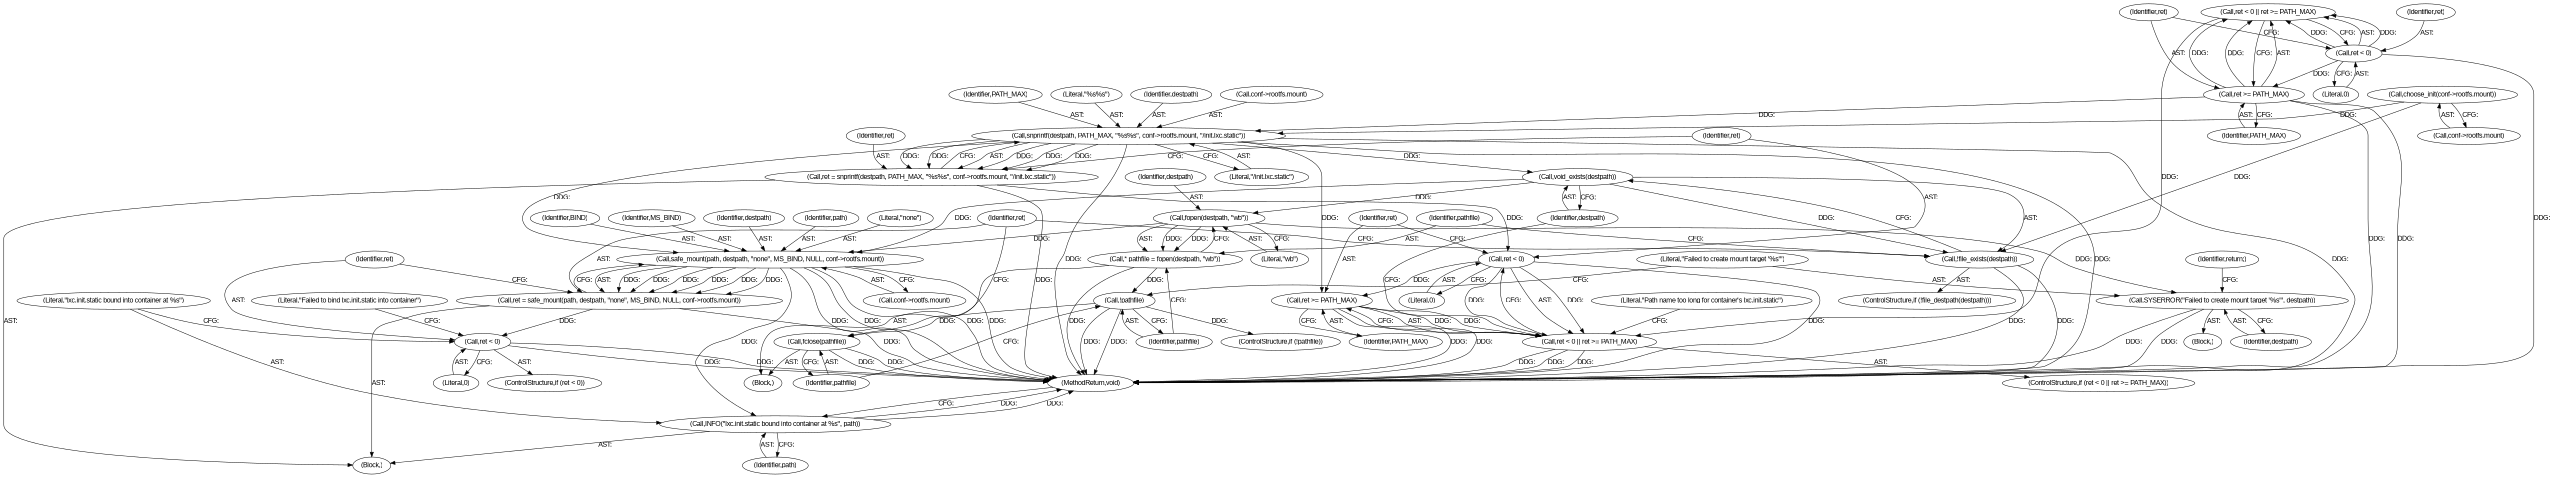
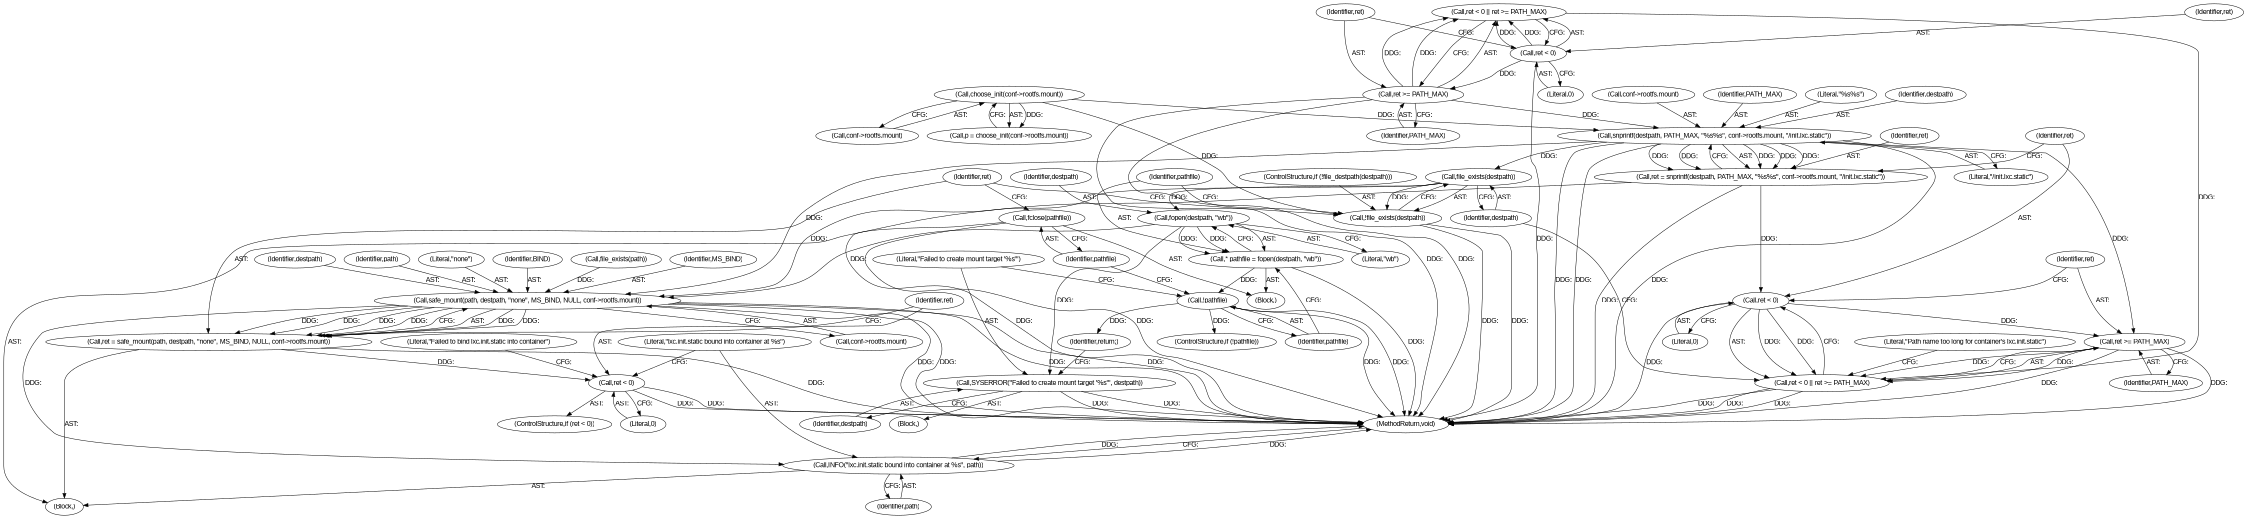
  digraph {
    fontname="Liberation Sans"
    node [fontname="Liberation Sans"]
    edge [fontname="Liberation Sans"]
    n1 [label="(Call,snprintf(destpath, PATH_MAX, \"%s%s\", conf->rootfs.mount, \"/init.lxc.static\"))"]
    n2 [label="(Call,ret = snprintf(destpath, PATH_MAX, \"%s%s\", conf->rootfs.mount, \"/init.lxc.static\"))"]
    n3 [label="(Call,ret >= PATH_MAX)"]
-   n4 [label="(Call,void_exists(destpath))"]
+   n4 [label="(Call,file_exists(destpath))"]
    n5 [label="(Call,safe_mount(path, destpath, \"none\", MS_BIND, NULL, conf->rootfs.mount))"]
    n6 [label="(Literal,\"/init.lxc.static\")"]
    n7 [label="(MethodReturn,void)"]
    n8 [label="(Call,ret < 0)"]
    n9 [label="(Block,)"]
    n10 [label="(Call,ret < 0 || ret >= PATH_MAX)"]
    n11 [label="(Identifier,PATH_MAX)"]
    n12 [label="(Call,!file_exists(destpath))"]
    n13 [label="(Call,fopen(destpath, \"wb\"))"]
    n14 [label="(Identifier,destpath)"]
    n15 [label="(Call,ret = safe_mount(path, destpath, \"none\", MS_BIND, NULL, conf->rootfs.mount))"]
    n16 [label="(Call,INFO(\"lxc.init.static bound into container at %s\", path))"]
    n17 [label="(Call,conf->rootfs.mount)"]
    n18 [label="(Call,ret >= PATH_MAX)"]
    n19 [label="(Identifier,PATH_MAX)"]
    n20 [label="(Call,ret < 0 || ret >= PATH_MAX)"]
    n21 [label="(Call,ret < 0)"]
    n22 [label="(Literal,0)"]
    n23 [label="(Call,choose_init(conf->rootfs.mount))"]
    n24 [label="(Call,conf->rootfs.mount)"]
+   n25 [label="(Call,p = choose_init(conf->rootfs.mount))"]
    n26 [label="(Literal,0)"]
-   n27 [label="(ControlStructure,if (ret < 0 || ret >= PATH_MAX))"]
    n28 [label="(ControlStructure,if (!file_destpath(destpath)))"]
    n29 [label="(Call,* pathfile = fopen(destpath, \"wb\"))"]
    n30 [label="(Call,SYSERROR(\"Failed to create mount target '%s'\", destpath))"]
    n31 [label="(Literal,\"wb\")"]
    n32 [label="(Call,!pathfile)"]
    n33 [label="(Block,)"]
    n34 [label="(Block,)"]
    n35 [label="(Identifier,destpath)"]
    n36 [label="(Call,fclose(pathfile))"]
    n37 [label="(Identifier,pathfile)"]
    n38 [label="(ControlStructure,if (!pathfile))"]
    n39 [label="(Identifier,pathfile)"]
    n40 [label="(Call,ret < 0)"]
    n41 [label="(Identifier,path)"]
    n42 [label="(ControlStructure,if (ret < 0))"]
    n43 [label="(Literal,0)"]
    n44 [label="(Identifier,ret)"]
    n45 [label="(Literal,\"lxc.init.static bound into container at %s\")"]
    n46 [label="(Literal,\"Failed to create mount target '%s'\")"]
    n47 [label="(Identifier,destpath)"]
    n48 [label="(Literal,\"%s%s\")"]
    n49 [label="(Identifier,destpath)"]
    n50 [label="(Identifier,destpath)"]
    n51 [label="(Literal,\"Path name too long for container's lxc.init.static\")"]
    n52 [label="(Identifier,path)"]
    n53 [label="(Call,conf->rootfs.mount)"]
    n54 [label="(Identifier,ret)"]
    n55 [label="(Identifier,ret)"]
    n56 [label="(Identifier,ret)"]
    n57 [label="(Identifier,ret)"]
    n58 [label="(Identifier,ret)"]
    n59 [label="(Literal,\"none\")"]
    n60 [label="(Identifier,BIND)"]
    n61 [label="(Identifier,ret)"]
    n62 [label="(Identifier,MS_BIND)"]
    n63 [label="(Literal,\"Failed to bind lxc.init.static into container\")"]
    n64 [label="(Identifier,pathfile)"]
+   n65 [label="(Call,file_exists(path))"]
    n66 [label="(Identifier,PATH_MAX)"]
    n67 [label="(Identifier,return;)"]
    n1 -> n2 [label="AST: "]
    n1 -> n2 [label="DDG: "]
    n1 -> n2 [label="DDG: "]
    n1 -> n2 [label="DDG: "]
    n1 -> n2 [label="DDG: "]
    n1 -> n2 [label="DDG: "]
    n1 -> n3 [label="DDG: "]
    n1 -> n4 [label="DDG: "]
    n1 -> n5 [label="DDG: "]
    n1 -> n6 [label="CFG: "]
    n1 -> n7 [label="DDG: "]
    n1 -> n7 [label="DDG: "]
    n1 -> n7 [label="DDG: "]
    n2 -> n1 [label="CFG: "]
    n2 -> n7 [label="DDG: "]
    n2 -> n8 [label="DDG: "]
    n2 -> n9 [label="AST: "]
    n3 -> n7 [label="DDG: "]
    n3 -> n7 [label="DDG: "]
    n3 -> n10 [label="AST: "]
    n3 -> n10 [label="DDG: "]
    n3 -> n10 [label="DDG: "]
    n3 -> n11 [label="CFG: "]
    n4 -> n5 [label="DDG: "]
    n4 -> n12 [label="AST: "]
    n4 -> n12 [label="DDG: "]
    n4 -> n13 [label="DDG: "]
    n4 -> n14 [label="CFG: "]
    n5 -> n7 [label="DDG: "]
    n5 -> n7 [label="DDG: "]
    n5 -> n7 [label="DDG: "]
    n5 -> n7 [label="DDG: "]
    n5 -> n15 [label="AST: "]
    n5 -> n15 [label="DDG: "]
    n5 -> n15 [label="DDG: "]
    n5 -> n15 [label="DDG: "]
    n5 -> n15 [label="DDG: "]
    n5 -> n15 [label="DDG: "]
    n5 -> n15 [label="DDG: "]
    n5 -> n16 [label="DDG: "]
    n5 -> n17 [label="CFG: "]
    n6 -> n1 [label="AST: "]
    n7 -> n16 [label="CFG: "]
    n8 -> n3 [label="DDG: "]
    n8 -> n7 [label="DDG: "]
    n8 -> n10 [label="AST: "]
    n8 -> n10 [label="DDG: "]
    n8 -> n10 [label="DDG: "]
    n8 -> n26 [label="CFG: "]
    n10 -> n3 [label="CFG: "]
    n10 -> n7 [label="DDG: "]
    n10 -> n7 [label="DDG: "]
    n10 -> n7 [label="DDG: "]
    n10 -> n8 [label="CFG: "]
-   n10 -> n27 [label="AST: "]
    n11 -> n3 [label="AST: "]
    n12 -> n4 [label="CFG: "]
    n12 -> n7 [label="DDG: "]
    n12 -> n7 [label="DDG: "]
-   n12 -> n28 [label="AST: "]
+   n28 -> n12 [label="AST: "]
    n13 -> n5 [label="DDG: "]
    n13 -> n29 [label="AST: "]
    n13 -> n29 [label="DDG: "]
    n13 -> n29 [label="DDG: "]
    n13 -> n30 [label="DDG: "]
    n13 -> n31 [label="CFG: "]
    n14 -> n4 [label="AST: "]
    n14 -> n10 [label="CFG: "]
    n15 -> n5 [label="CFG: "]
    n15 -> n7 [label="DDG: "]
    n15 -> n9 [label="AST: "]
    n15 -> n40 [label="DDG: "]
    n16 -> n7 [label="DDG: "]
    n16 -> n7 [label="DDG: "]
    n16 -> n9 [label="AST: "]
    n16 -> n41 [label="CFG: "]
    n17 -> n5 [label="AST: "]
    n18 -> n1 [label="DDG: "]
    n18 -> n7 [label="DDG: "]
    n18 -> n7 [label="DDG: "]
    n18 -> n19 [label="CFG: "]
    n18 -> n20 [label="AST: "]
    n18 -> n20 [label="DDG: "]
    n18 -> n20 [label="DDG: "]
    n19 -> n18 [label="AST: "]
    n20 -> n10 [label="DDG: "]
    n20 -> n18 [label="CFG: "]
    n20 -> n21 [label="CFG: "]
    n21 -> n7 [label="DDG: "]
    n21 -> n18 [label="DDG: "]
    n21 -> n20 [label="AST: "]
    n21 -> n20 [label="DDG: "]
    n21 -> n20 [label="DDG: "]
    n21 -> n22 [label="CFG: "]
    n22 -> n21 [label="AST: "]
    n23 -> n1 [label="DDG: "]
    n23 -> n12 [label="DDG: "]
    n23 -> n24 [label="CFG: "]
+   n23 -> n25 [label="AST: "]
+   n23 -> n25 [label="DDG: "]
    n24 -> n23 [label="AST: "]
+   n25 -> n23 [label="CFG: "]
    n26 -> n8 [label="AST: "]
    n29 -> n7 [label="DDG: "]
    n29 -> n13 [label="CFG: "]
    n29 -> n32 [label="DDG: "]
    n29 -> n33 [label="AST: "]
    n30 -> n7 [label="DDG: "]
    n30 -> n7 [label="DDG: "]
    n30 -> n34 [label="AST: "]
    n30 -> n35 [label="CFG: "]
    n31 -> n13 [label="AST: "]
    n32 -> n7 [label="DDG: "]
    n32 -> n7 [label="DDG: "]
-   n32 -> n36 [label="DDG: "]
+   n32 -> n67 [label="DDG: "]
    n32 -> n37 [label="CFG: "]
    n32 -> n38 [label="DDG: "]
    n35 -> n30 [label="AST: "]
    n36 -> n7 [label="DDG: "]
    n36 -> n7 [label="DDG: "]
    n36 -> n33 [label="AST: "]
    n36 -> n39 [label="CFG: "]
    n37 -> n29 [label="CFG: "]
    n37 -> n32 [label="AST: "]
    n39 -> n32 [label="CFG: "]
    n39 -> n36 [label="AST: "]
    n40 -> n7 [label="DDG: "]
    n40 -> n7 [label="DDG: "]
    n40 -> n42 [label="AST: "]
    n40 -> n43 [label="CFG: "]
    n41 -> n16 [label="AST: "]
    n43 -> n40 [label="AST: "]
    n44 -> n12 [label="CFG: "]
    n44 -> n15 [label="AST: "]
    n44 -> n36 [label="CFG: "]
    n45 -> n16 [label="AST: "]
    n45 -> n40 [label="CFG: "]
    n46 -> n30 [label="AST: "]
    n46 -> n32 [label="CFG: "]
    n47 -> n13 [label="AST: "]
    n48 -> n1 [label="AST: "]
    n49 -> n1 [label="AST: "]
    n50 -> n5 [label="AST: "]
    n51 -> n10 [label="CFG: "]
    n52 -> n5 [label="AST: "]
    n53 -> n1 [label="AST: "]
    n54 -> n2 [label="AST: "]
    n55 -> n15 [label="CFG: "]
    n55 -> n40 [label="AST: "]
    n56 -> n2 [label="CFG: "]
    n56 -> n8 [label="AST: "]
    n57 -> n3 [label="AST: "]
    n57 -> n8 [label="CFG: "]
    n58 -> n18 [label="AST: "]
    n58 -> n21 [label="CFG: "]
    n59 -> n5 [label="AST: "]
    n60 -> n5 [label="AST: "]
    n61 -> n21 [label="AST: "]
    n62 -> n5 [label="AST: "]
    n63 -> n40 [label="CFG: "]
    n64 -> n12 [label="CFG: "]
    n64 -> n29 [label="AST: "]
+   n65 -> n5 [label="DDG: "]
    n66 -> n1 [label="AST: "]
    n67 -> n30 [label="CFG: "]
  }
